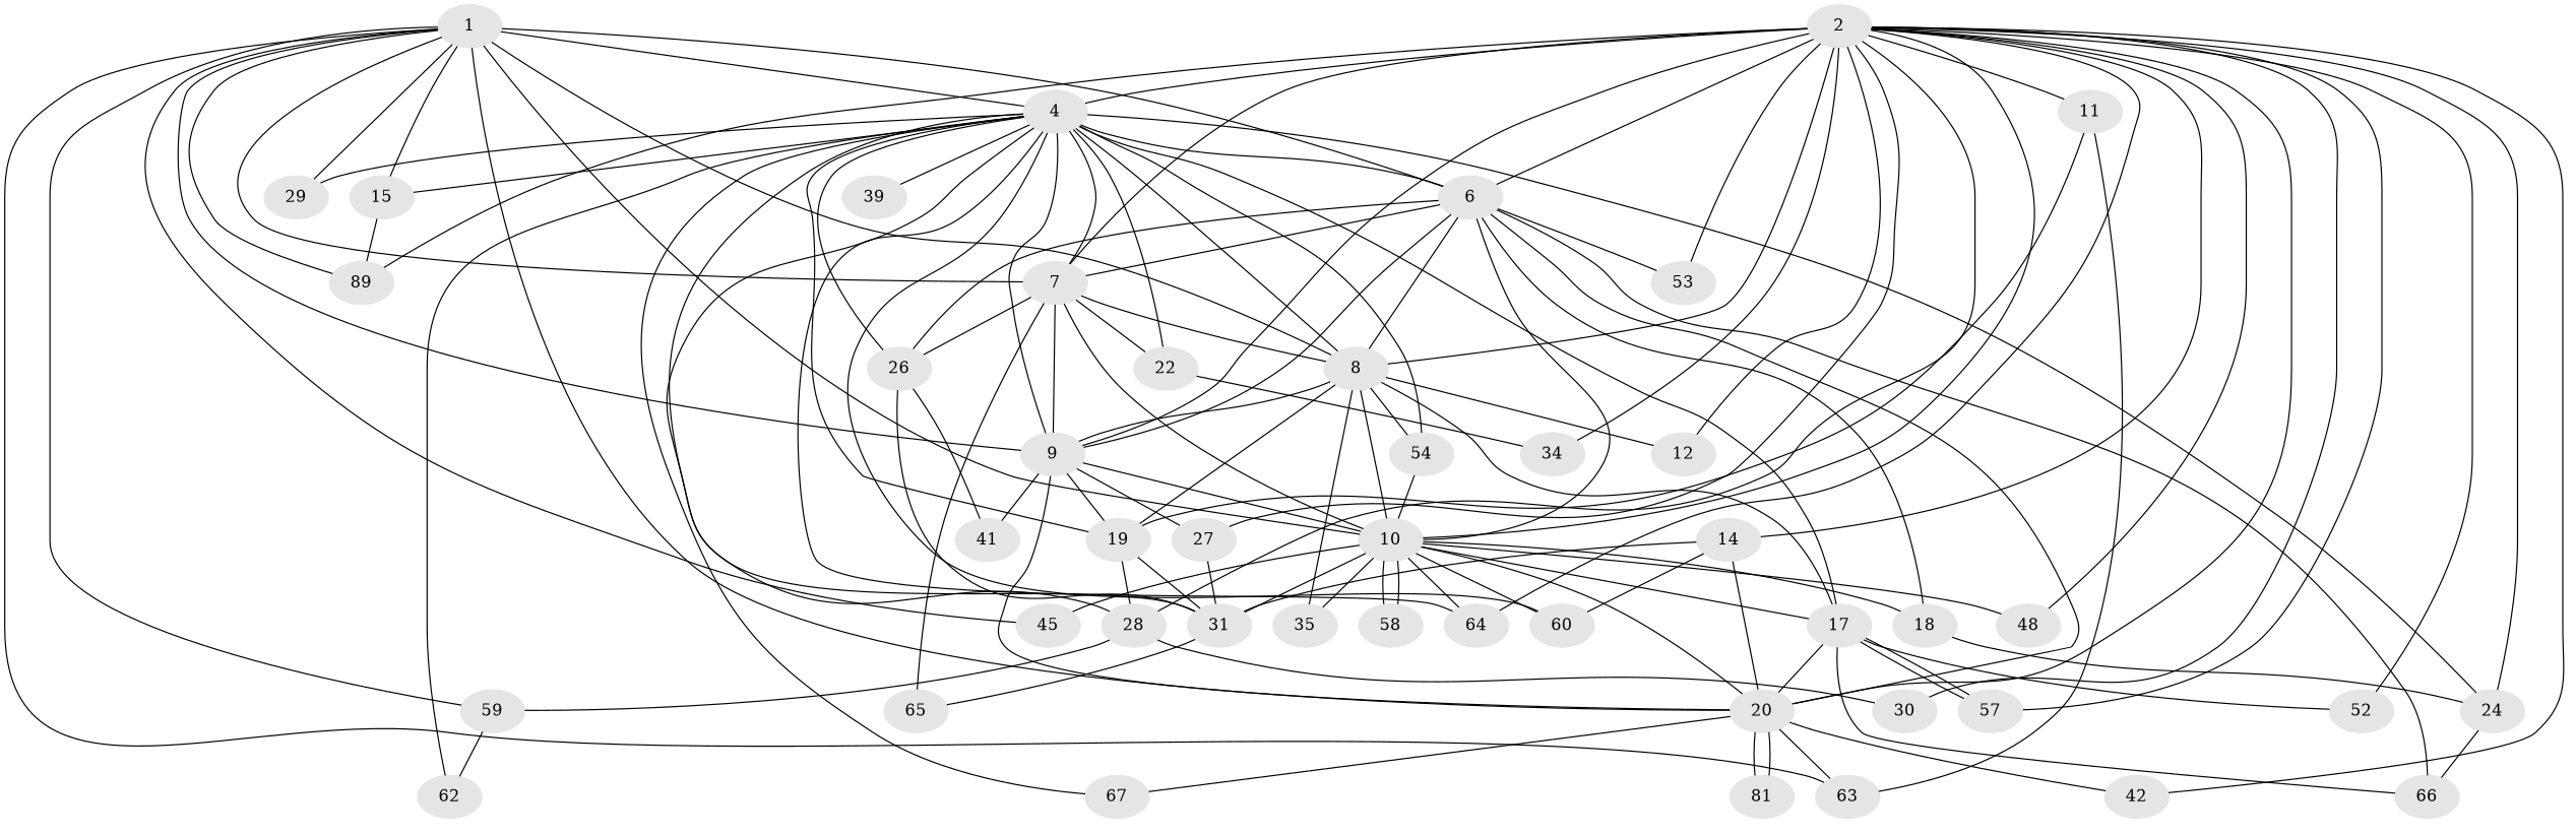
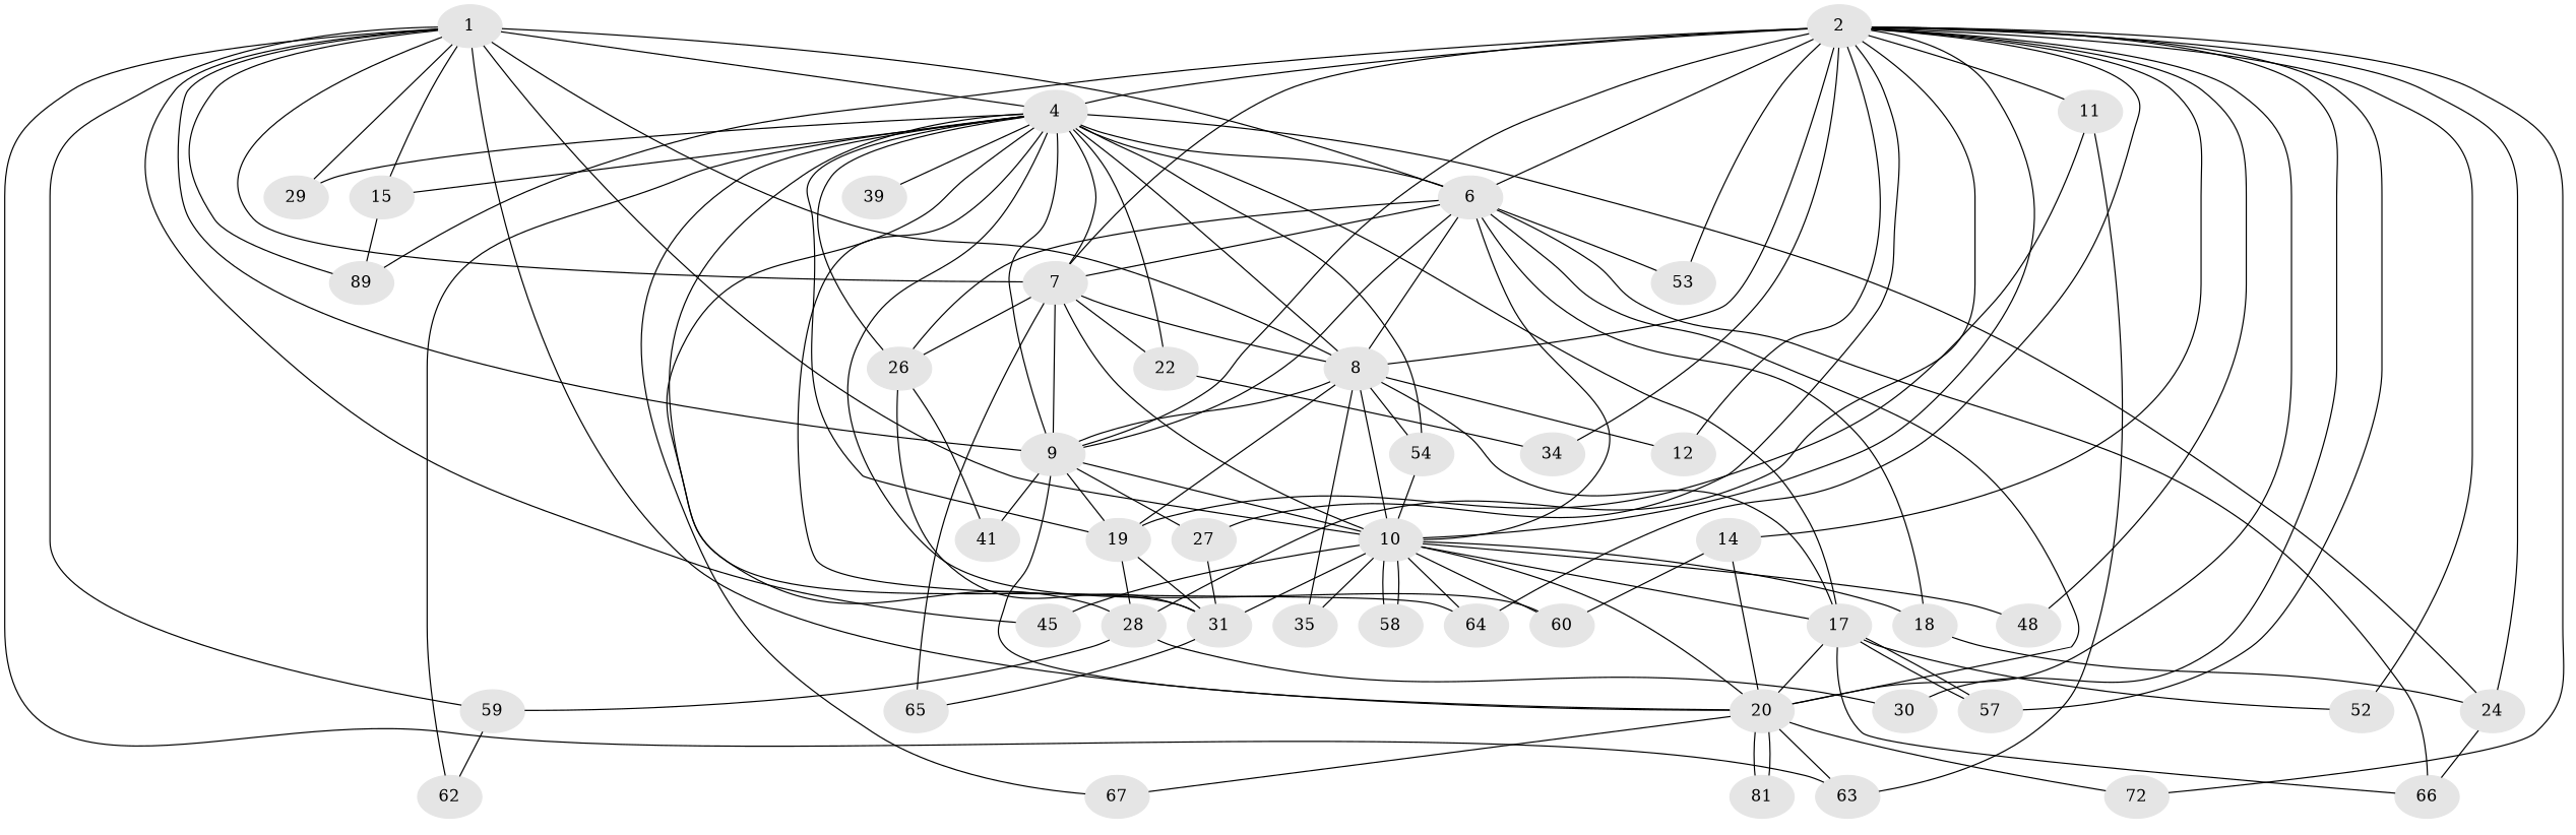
  graph {
    node [color=gray90 style=filled]
    2 [super="+13+46+3"]
    4 [super="+5+78+91"]
    6
    7 [super="+49+56+86+87"]
    8 [super="+16+75+22+47"]
    9
    10 [super="+38"]
    20 [super="+23"]
    11 [super="+69"]
    12
    14 [super="+44"]
    24
    27
    28 [super="+90"]
    30
    34 [super="+37"]
-   42
+   42 [label=72]
    48
    52 [super="+76"]
    53
    57 [super="+79"]
    64 [super="+73"]
    1
    15
    29
    45
    59
    63 [super="+68"]
    89
    17 [super="+51+72+50"]
    19 [super="+70"]
    n32 [label=22]
    26 [super="+32"]
    31 [super="+33+36"]
    39
    54
    60 [super="+71"]
    62
    67
    18 [super="+82+55"]
    66 [super="+84"]
    65
    35
    41
    58
    81
    2 -- 4 [weight=5]
    2 -- 6 [weight=2]
    2 -- 7 [weight=5]
    2 -- 8 [weight=3]
    2 -- 9 [weight=2]
    2 -- 10 [weight=3]
    2 -- 20 [weight=2]
    2 -- 11 [weight=3]
    2 -- 12
    2 -- 14 [weight=2]
    2 -- 24
    2 -- 27
    2 -- 28
    2 -- 30
    2 -- 34 [weight=2]
    2 -- 42
    2 -- 48
    2 -- 52 [weight=2]
    2 -- 53
    2 -- 57
    2 -- 64
    4 -- 6 [weight=2]
    4 -- 7 [weight=2]
    4 -- 8 [weight=2]
    4 -- 9 [weight=2]
    4 -- 24
    4 -- 28
    4 -- 64
    4 -- 15
    4 -- 29
    4 -- 17 [weight=2]
    4 -- 19
    4 -- n32
    4 -- 26
    4 -- 31
    4 -- 39 [weight=2]
    4 -- 54
    4 -- 60
    4 -- 62
    4 -- 67
    6 -- 7
    6 -- 8
    6 -- 9
    6 -- 10
    6 -- 20
    6 -- 53
    6 -- 26
    6 -- 18
    6 -- 66
    7 -- 8
    7 -- 9
    7 -- 10 [weight=2]
    7 -- n32
    7 -- 26 [weight=2]
    7 -- 65
    8 -- 9
    8 -- 10 [weight=4]
    8 -- 12
    8 -- 17
    8 -- 19
    8 -- 54
    8 -- 35
    9 -- 10
    9 -- 20
    9 -- 27
    9 -- 19
    9 -- 41
    10 -- 20
    10 -- 48
    10 -- 64
    10 -- 45
    10 -- 17
    10 -- 31
    10 -- 60
    10 -- 18
    10 -- 35
    10 -- 58
    10 -- 58
    20 -- 42
    20 -- 63
    20 -- 67
    20 -- 81
    20 -- 81
    11 -- 63
    11 -- 19
    14 -- 20
-   14 -- 31
    14 -- 60
    24 -- 66
    27 -- 31
    28 -- 30
    28 -- 59
    1 -- 4 [weight=3]
    1 -- 6
    1 -- 7
    1 -- 8 [weight=2]
    1 -- 9
    1 -- 10 [weight=3]
    1 -- 20
    1 -- 15
    1 -- 29
    1 -- 45
    1 -- 59
    1 -- 63
    1 -- 89
    15 -- 89
    59 -- 62
    89 -- 2 [weight=3]
    17 -- 20
    17 -- 52
    17 -- 57
    17 -- 57
    17 -- 66
    19 -- 28
    19 -- 31
    n32 -- 34
    26 -- 31
    26 -- 41
    31 -- 65
    54 -- 10 [weight=2]
    18 -- 24
  }
